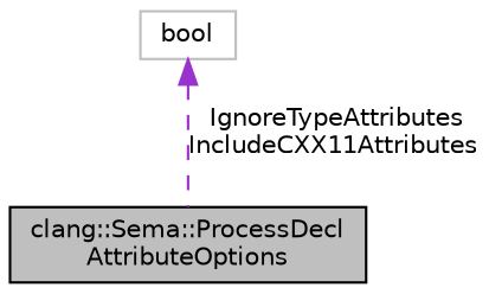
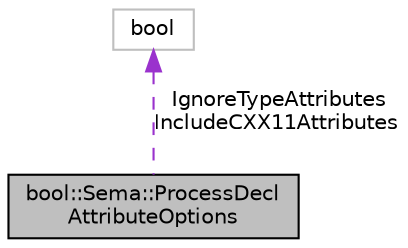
  digraph {
    node [fontname=Helvetica fontsize=10 shape=record]
-   n1 [color=black fillcolor=grey75 fontcolor=black height=0.2 label="clang::Sema::ProcessDecl\lAttributeOptions" style=filled width=0.4]
+   n1 [color=black fillcolor=grey75 fontcolor=black height=0.2 label="bool::Sema::ProcessDecl\lAttributeOptions" style=filled width=0.4]
    n2 [color=grey75 height=0.2 label=bool width=0.4]
    n2 -> n1 [color=darkorchid3 dir=back fontname=Helvetica fontsize=10 label=" IgnoreTypeAttributes\nIncludeCXX11Attributes" labelfontname=Helvetica labelfontsize=10 style=dashed]
  }
